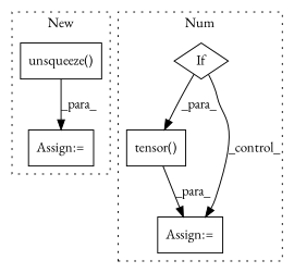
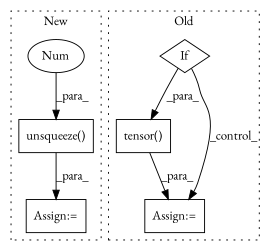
  digraph {
    fontname="EB Garamond"
    node [a=75 fontname="EB Garamond" l=3 shape=box]
    edge [fontname="EB Garamond"]
    n1 [l="16,1" label="unsqueeze()" s="994,1019"]
+   n2 [a=76 l=1 label=Num s=1018 shape=ellipse]
    n3 [a=68 label="Assign:=" s=991]
    n4 [l="13,29" label="tensor()" s="779,798"]
    n5 [a=68 label="Assign:=" s=776]
    n6 [a=96 label=If s=738 shape=diamond]
    subgraph cluster_1 {
      label=New
      style=dotted
      n1
+     n2
      n3
    }
    subgraph cluster_2 {
-     label=Num
+     label=Old
      style=dotted
      n4
      n5
      n6
    }
    n1 -> n3 [label=_para_]
+   n2 -> n1 [label=_para_]
    n4 -> n5 [label=_para_]
    n6 -> n4 [label=_para_]
    n6 -> n5 [label=_control_]
  }
